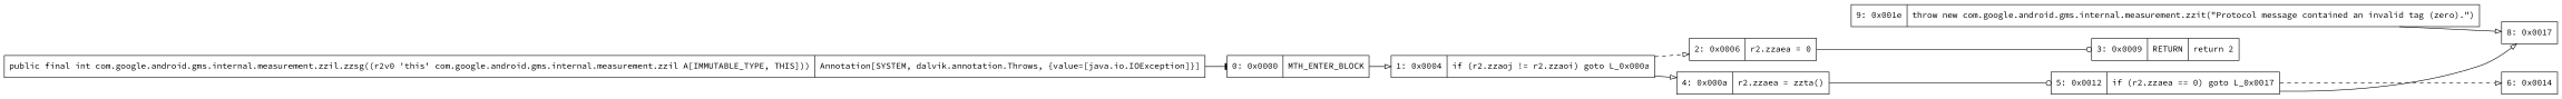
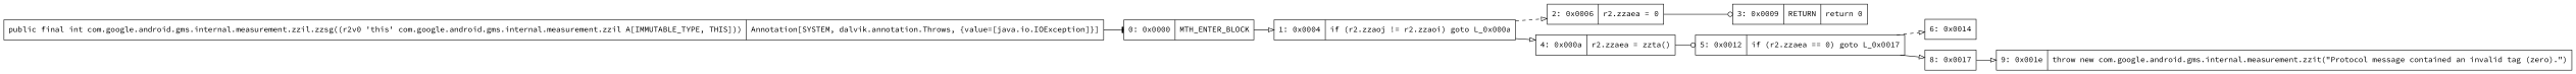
  digraph {
    fontname="Source Code Pro"
    rankdir=LR
    node [fontname="Source Code Pro" shape=record]
    edge [arrowhead=onormal fontname="Source Code Pro"]
    n1 [label="{0\:\ 0x0000|MTH_ENTER_BLOCK\l}"]
    n2 [label="{1\:\ 0x0004|if (r2.zzaoj != r2.zzaoi) goto L_0x000a\l}"]
    n3 [label="{2\:\ 0x0006|r2.zzaea = 0\l}"]
    n4 [label="{4\:\ 0x000a|r2.zzaea = zzta()\l}"]
-   n5 [label="{3\:\ 0x0009|RETURN\l|return 2\l}"]
+   n5 [label="{3\:\ 0x0009|RETURN\l|return 0\l}"]
    n6 [label="{5\:\ 0x0012|if (r2.zzaea == 0) goto L_0x0017\l}"]
    n7 [label="{6\:\ 0x0014}"]
    n8 [label="{8\:\ 0x0017}"]
    n9 [label="{9\:\ 0x001e|throw new com.google.android.gms.internal.measurement.zzit(\"Protocol message contained an invalid tag (zero).\")\l}"]
    n10 [label="{public final int com.google.android.gms.internal.measurement.zzil.zzsg((r2v0 'this' com.google.android.gms.internal.measurement.zzil A[IMMUTABLE_TYPE, THIS]))  | Annotation[SYSTEM, dalvik.annotation.Throws, \{value=[java.io.IOException]\}]\l}"]
    n1 -> n2
    n2 -> n3 [style=dashed]
    n2 -> n4
    n3 -> n5 [arrowhead=odot]
    n4 -> n6 [arrowhead=odot]
    n6 -> n7 [style=dashed]
    n6 -> n8
-   n9 -> n8
+   n8 -> n9
    n10 -> n1 [arrowhead=tee]
  }
